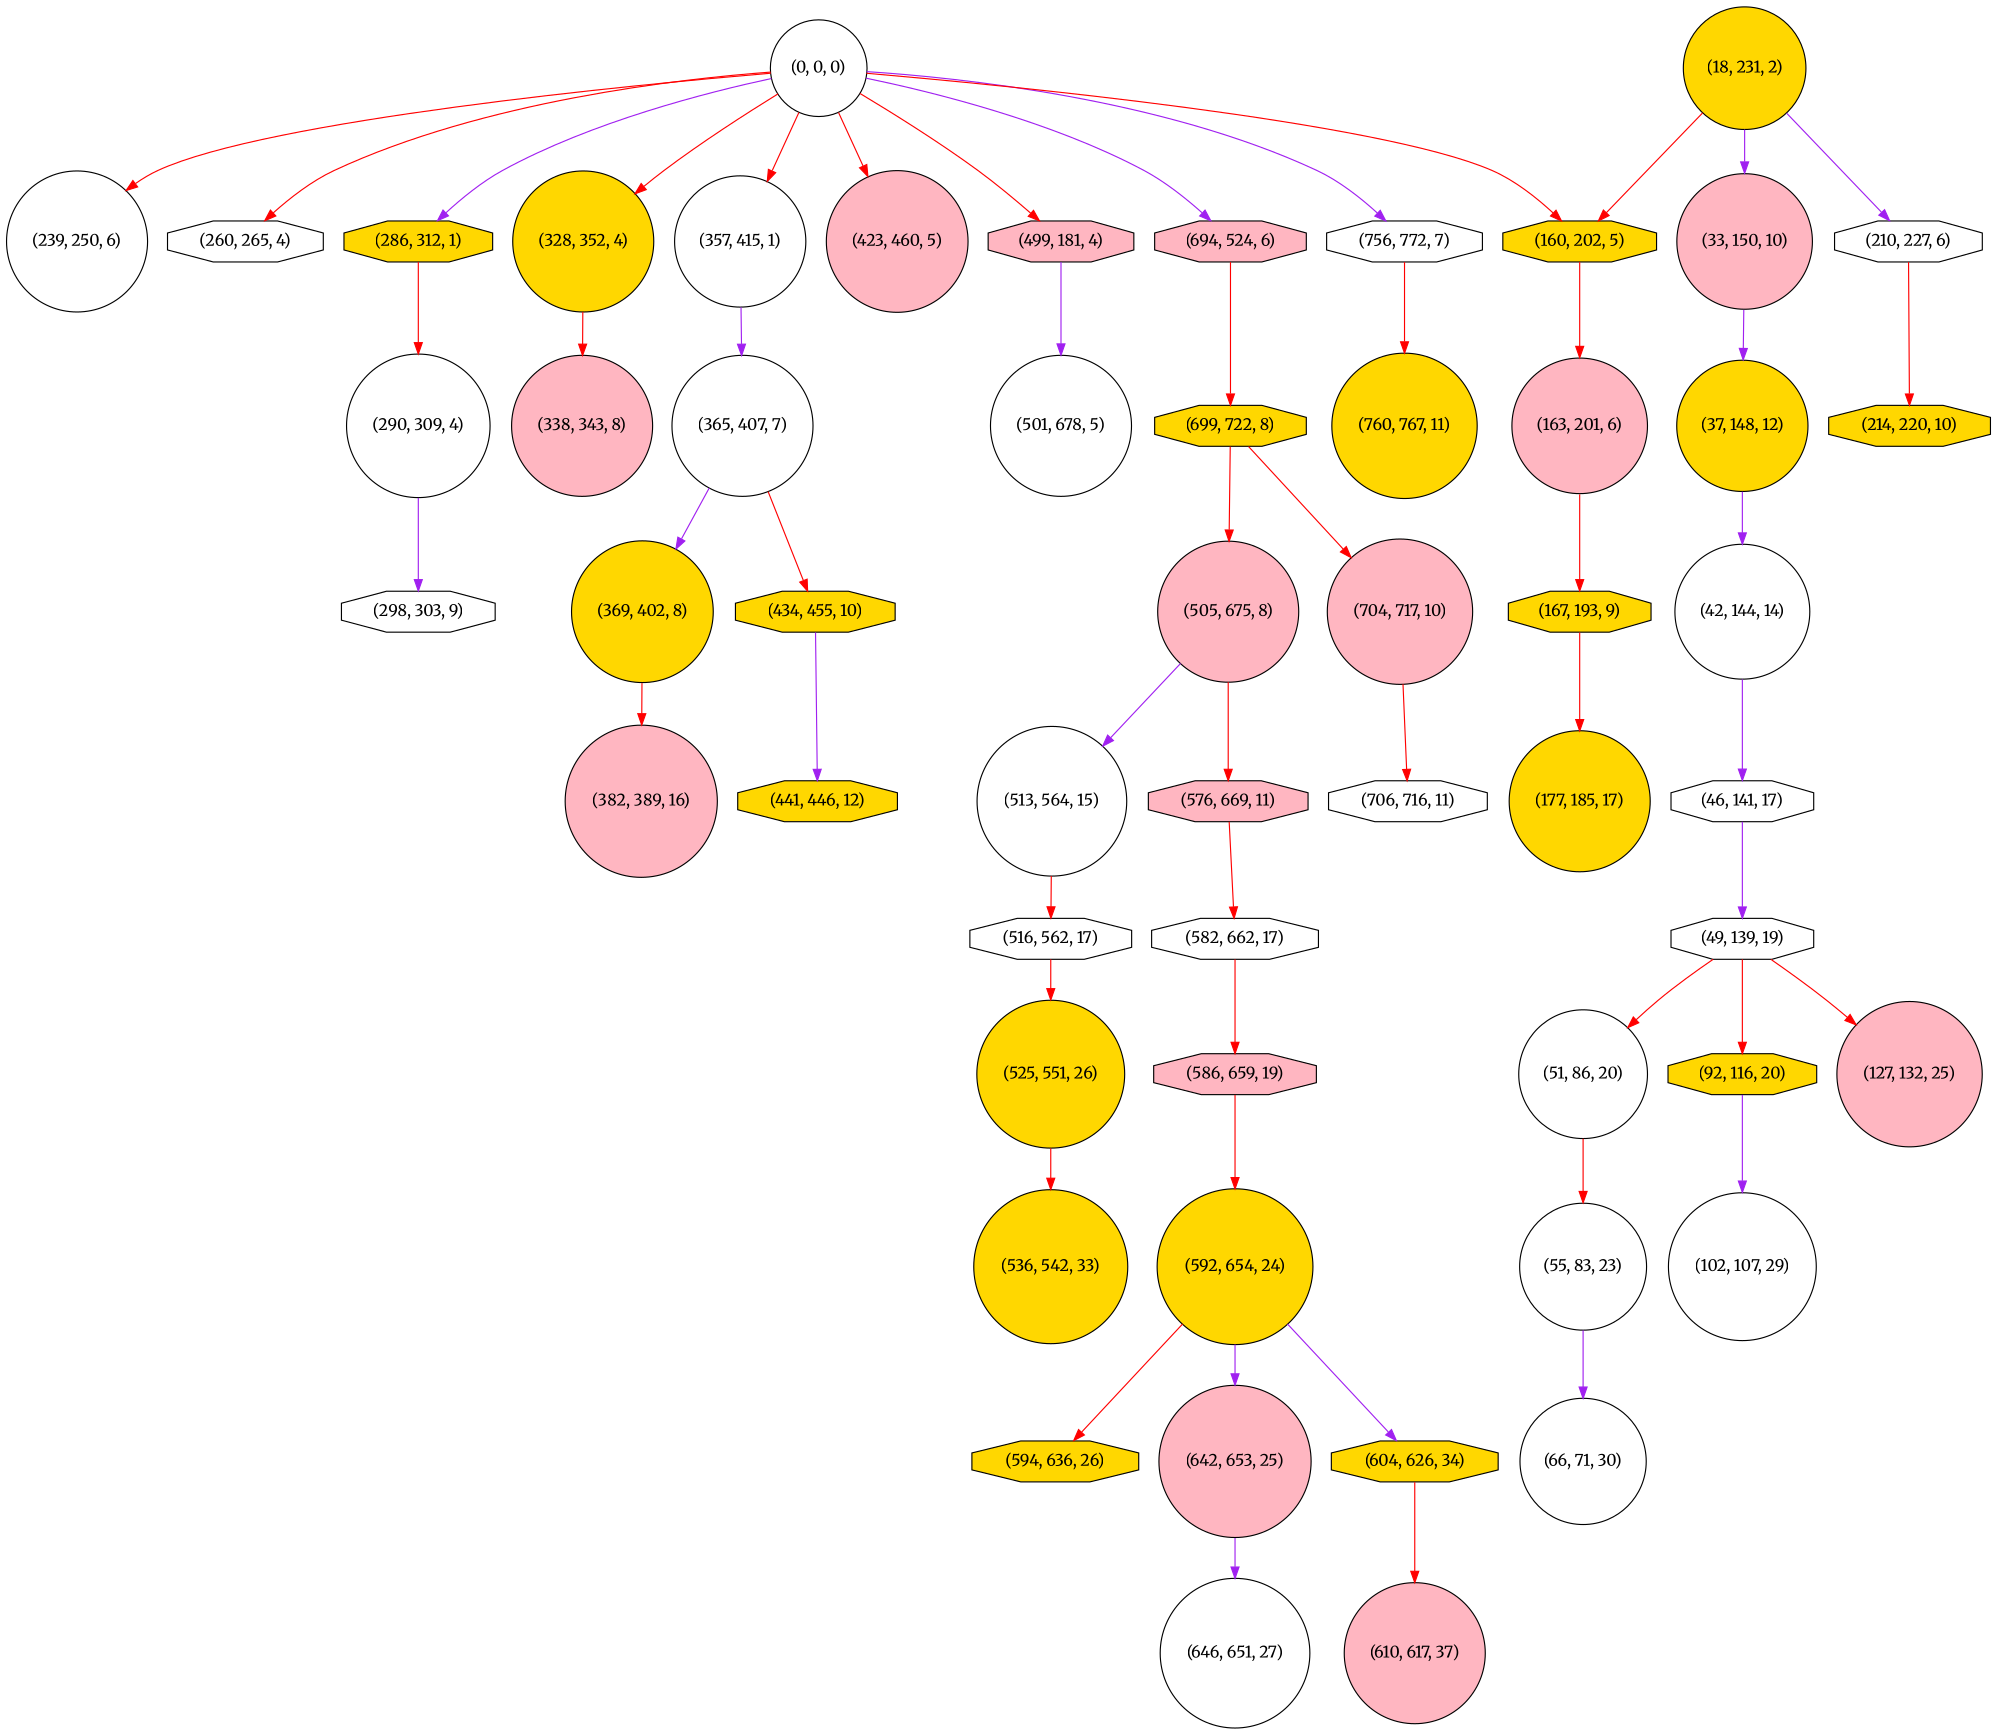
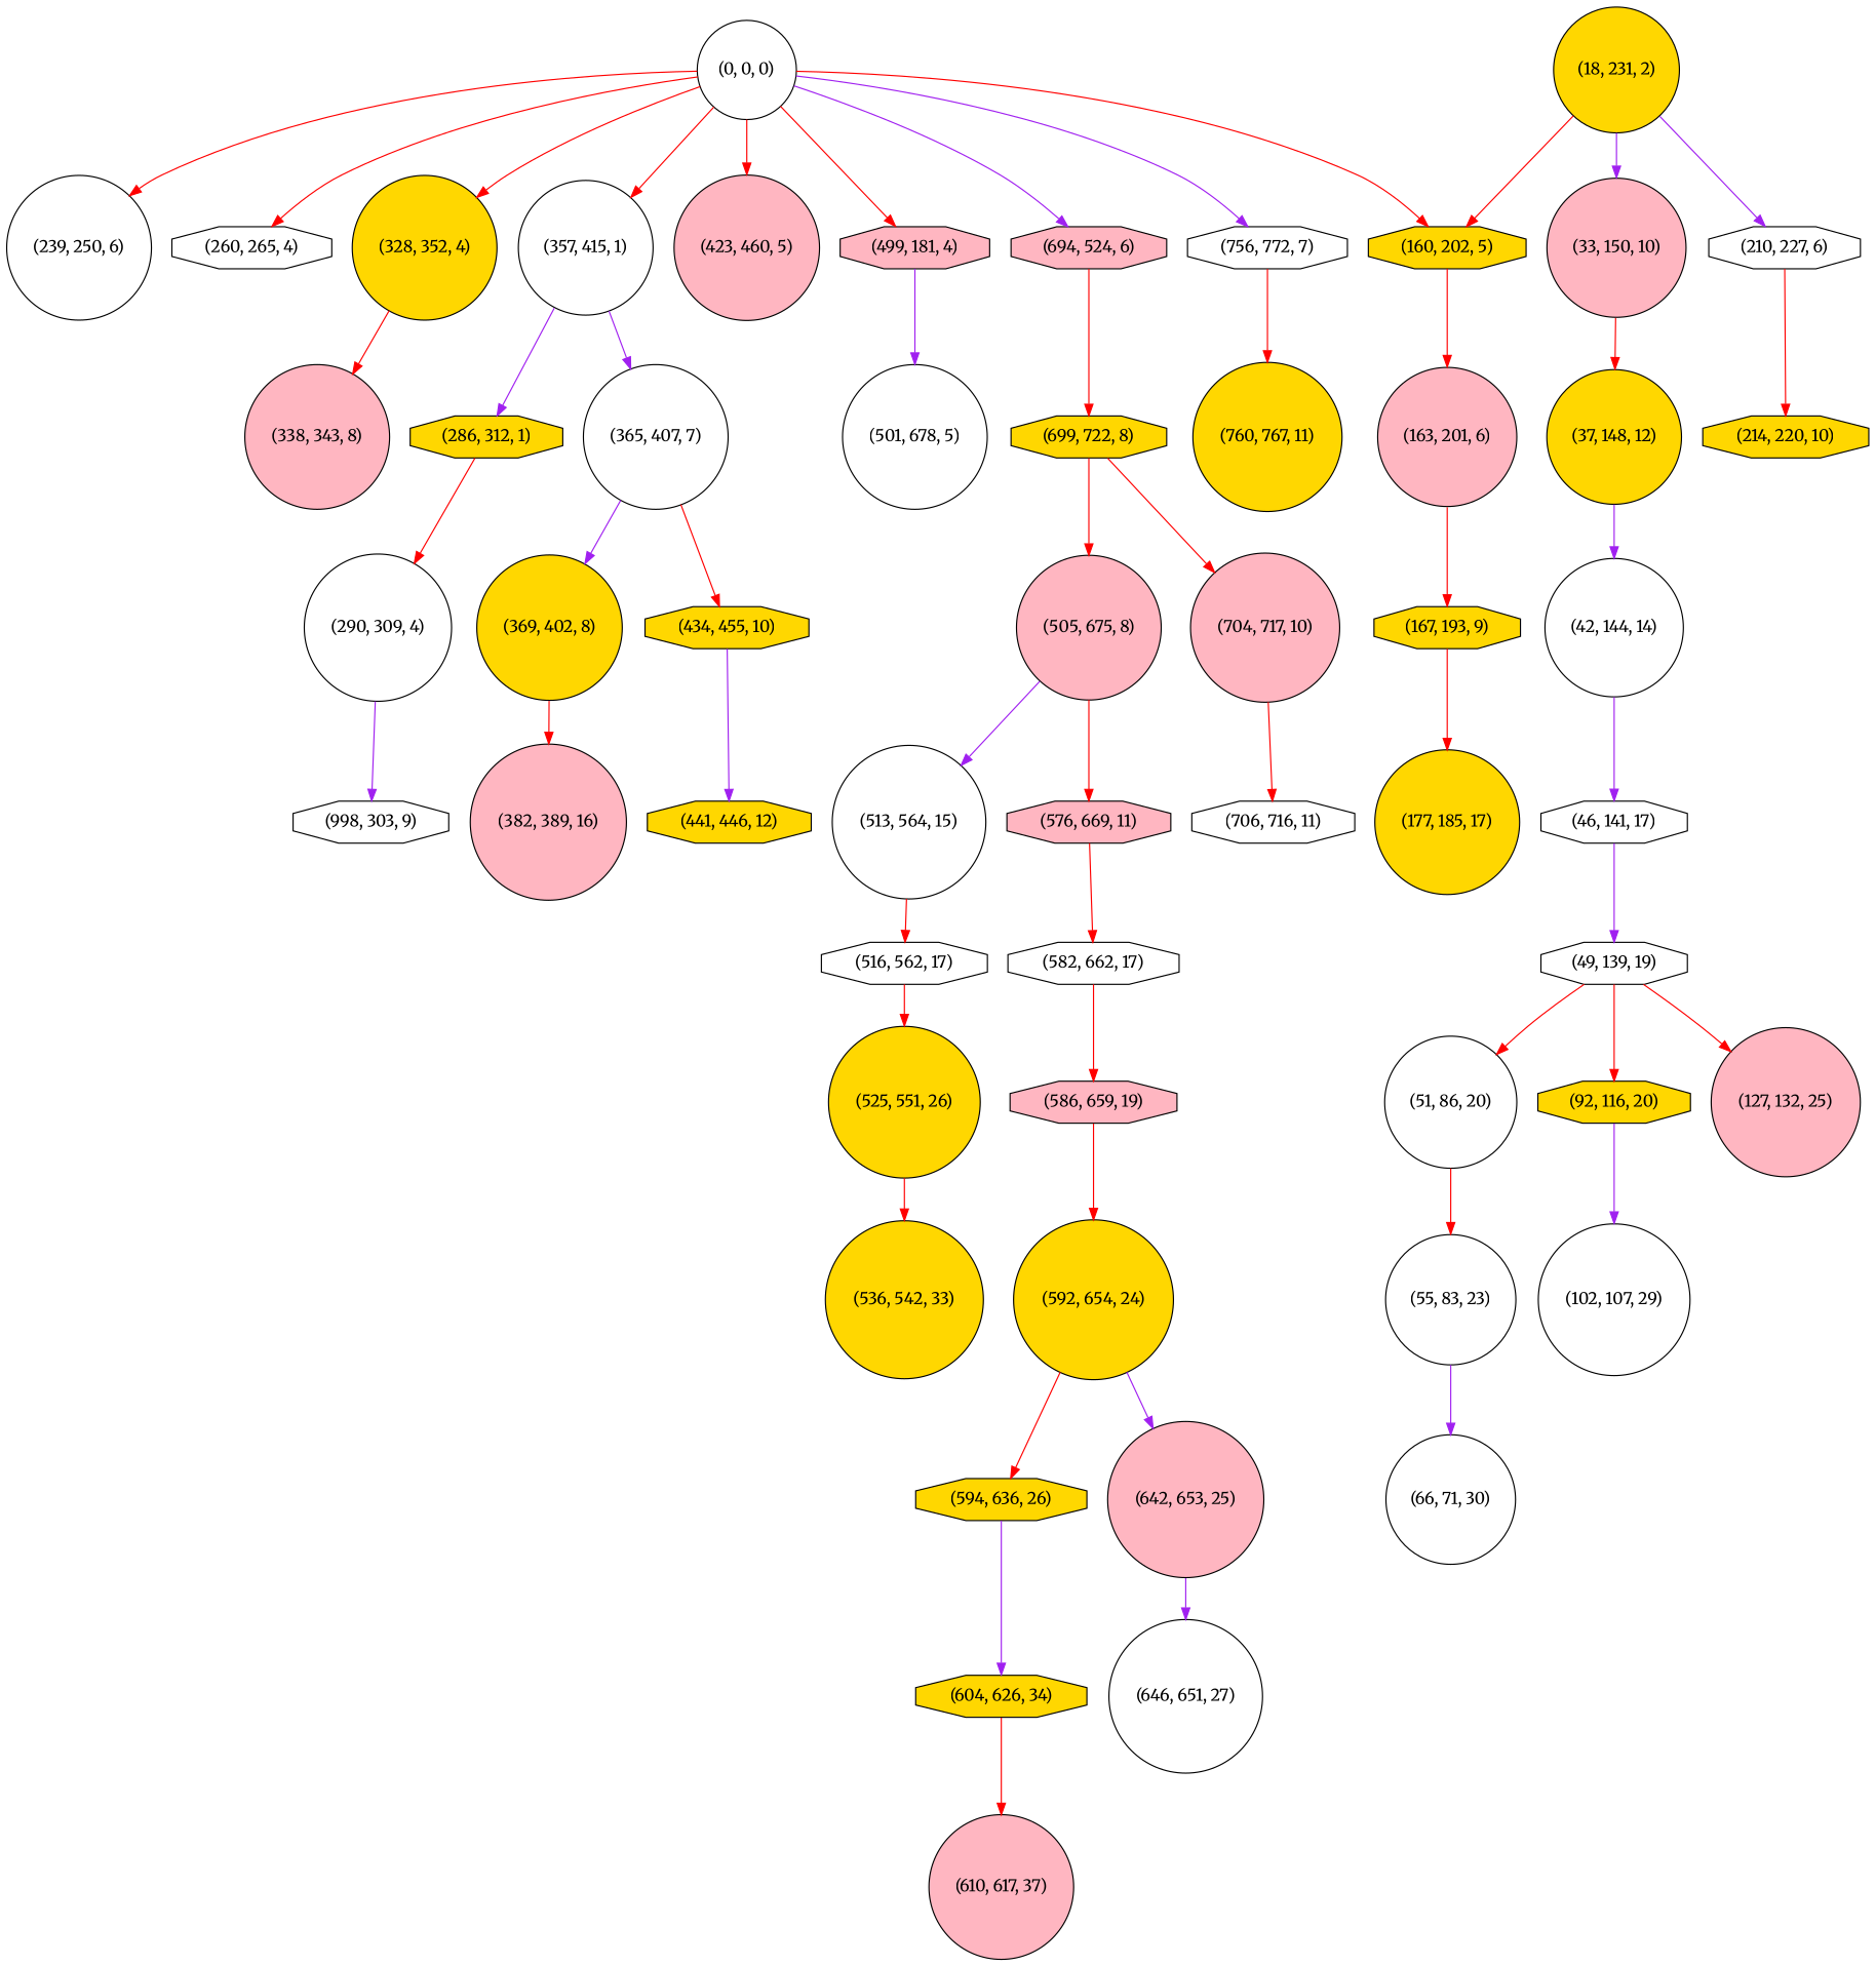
  digraph {
    fontname=Merriweather
    node [fillcolor=white fontname=Merriweather shape=circle style=filled]
    edge [color=red fontname=Merriweather]
    "(0, 0, 0)"
    "(239, 250, 6)"
    "(260, 265, 4)" [shape=octagon]
    "(286, 312, 1)" [fillcolor=gold shape=octagon]
    "(328, 352, 4)" [fillcolor=gold]
    "(357, 415, 1)"
    "(423, 460, 5)" [fillcolor=lightpink]
    n8 [fillcolor=lightpink label="(499, 181, 4)" shape=octagon]
    n9 [fillcolor=lightpink label="(694, 524, 6)" shape=octagon]
    "(756, 772, 7)" [shape=octagon]
    "(160, 202, 5)" [fillcolor=gold shape=octagon]
    "(18, 231, 2)" [fillcolor=gold]
    "(33, 150, 10)" [fillcolor=lightpink]
    "(210, 227, 6)" [shape=octagon]
    "(290, 309, 4)"
    "(338, 343, 8)" [fillcolor=lightpink]
    "(365, 407, 7)"
    "(501, 678, 5)"
    "(699, 722, 8)" [fillcolor=gold shape=octagon]
    "(760, 767, 11)" [fillcolor=gold]
    "(37, 148, 12)" [fillcolor=gold]
    "(163, 201, 6)" [fillcolor=lightpink]
    "(214, 220, 10)" [fillcolor=gold shape=octagon]
    "(42, 144, 14)"
    "(46, 141, 17)" [shape=octagon]
    "(49, 139, 19)" [shape=octagon]
    "(51, 86, 20)"
    "(92, 116, 20)" [fillcolor=gold shape=octagon]
    "(127, 132, 25)" [fillcolor=lightpink]
    "(55, 83, 23)"
    "(102, 107, 29)"
    "(66, 71, 30)"
    "(167, 193, 9)" [fillcolor=gold shape=octagon]
    "(177, 185, 17)" [fillcolor=gold]
-   "(298, 303, 9)" [shape=octagon]
+   "(298, 303, 9)" [shape=octagon label="(998, 303, 9)"]
    "(369, 402, 8)" [fillcolor=gold]
    "(434, 455, 10)" [fillcolor=gold shape=octagon]
    "(382, 389, 16)" [fillcolor=lightpink]
    "(441, 446, 12)" [fillcolor=gold shape=octagon]
    "(505, 675, 8)" [fillcolor=lightpink]
    "(513, 564, 15)"
    "(576, 669, 11)" [fillcolor=lightpink shape=octagon]
    "(516, 562, 17)" [shape=octagon]
    "(582, 662, 17)" [shape=octagon]
    "(525, 551, 26)" [fillcolor=gold]
    "(536, 542, 33)" [fillcolor=gold]
    "(586, 659, 19)" [fillcolor=lightpink shape=octagon]
    "(592, 654, 24)" [fillcolor=gold]
    "(594, 636, 26)" [fillcolor=gold shape=octagon]
    "(642, 653, 25)" [fillcolor=lightpink]
    "(604, 626, 34)" [fillcolor=gold shape=octagon]
    "(646, 651, 27)"
    "(610, 617, 37)" [fillcolor=lightpink]
    "(704, 717, 10)" [fillcolor=lightpink]
    "(706, 716, 11)" [shape=octagon]
    "(0, 0, 0)" -> "(239, 250, 6)"
    "(0, 0, 0)" -> "(260, 265, 4)"
-   "(0, 0, 0)" -> "(286, 312, 1)" [color=purple]
+   "(357, 415, 1)" -> "(286, 312, 1)" [color=purple]
    "(0, 0, 0)" -> "(328, 352, 4)"
    "(0, 0, 0)" -> "(357, 415, 1)"
    "(0, 0, 0)" -> "(423, 460, 5)"
    "(0, 0, 0)" -> n8
    "(0, 0, 0)" -> n9 [color=purple]
    "(0, 0, 0)" -> "(756, 772, 7)" [color=purple]
    "(0, 0, 0)" -> "(160, 202, 5)"
    "(286, 312, 1)" -> "(290, 309, 4)"
    "(328, 352, 4)" -> "(338, 343, 8)"
    "(357, 415, 1)" -> "(365, 407, 7)" [color=purple]
    n8 -> "(501, 678, 5)" [color=purple]
    n9 -> "(699, 722, 8)"
    "(756, 772, 7)" -> "(760, 767, 11)"
    "(160, 202, 5)" -> "(163, 201, 6)"
    "(18, 231, 2)" -> "(160, 202, 5)"
    "(18, 231, 2)" -> "(33, 150, 10)" [color=purple]
    "(18, 231, 2)" -> "(210, 227, 6)" [color=purple]
-   "(33, 150, 10)" -> "(37, 148, 12)" [color=purple]
+   "(33, 150, 10)" -> "(37, 148, 12)"
    "(210, 227, 6)" -> "(214, 220, 10)"
    "(290, 309, 4)" -> "(298, 303, 9)" [color=purple]
    "(365, 407, 7)" -> "(369, 402, 8)" [color=purple]
    "(365, 407, 7)" -> "(434, 455, 10)"
    "(699, 722, 8)" -> "(505, 675, 8)"
    "(699, 722, 8)" -> "(704, 717, 10)"
    "(37, 148, 12)" -> "(42, 144, 14)" [color=purple]
    "(163, 201, 6)" -> "(167, 193, 9)"
    "(42, 144, 14)" -> "(46, 141, 17)" [color=purple]
    "(46, 141, 17)" -> "(49, 139, 19)" [color=purple]
    "(49, 139, 19)" -> "(51, 86, 20)"
    "(49, 139, 19)" -> "(92, 116, 20)"
    "(49, 139, 19)" -> "(127, 132, 25)"
    "(51, 86, 20)" -> "(55, 83, 23)"
    "(92, 116, 20)" -> "(102, 107, 29)" [color=purple]
    "(55, 83, 23)" -> "(66, 71, 30)" [color=purple]
    "(167, 193, 9)" -> "(177, 185, 17)"
    "(369, 402, 8)" -> "(382, 389, 16)"
    "(434, 455, 10)" -> "(441, 446, 12)" [color=purple]
    "(505, 675, 8)" -> "(513, 564, 15)" [color=purple]
    "(505, 675, 8)" -> "(576, 669, 11)"
    "(513, 564, 15)" -> "(516, 562, 17)"
    "(576, 669, 11)" -> "(582, 662, 17)"
    "(516, 562, 17)" -> "(525, 551, 26)"
    "(582, 662, 17)" -> "(586, 659, 19)"
    "(525, 551, 26)" -> "(536, 542, 33)"
    "(586, 659, 19)" -> "(592, 654, 24)"
    "(592, 654, 24)" -> "(594, 636, 26)"
    "(592, 654, 24)" -> "(642, 653, 25)" [color=purple]
-   "(592, 654, 24)" -> "(604, 626, 34)" [color=purple]
+   "(594, 636, 26)" -> "(604, 626, 34)" [color=purple]
    "(642, 653, 25)" -> "(646, 651, 27)" [color=purple]
    "(604, 626, 34)" -> "(610, 617, 37)"
    "(704, 717, 10)" -> "(706, 716, 11)"
  }
